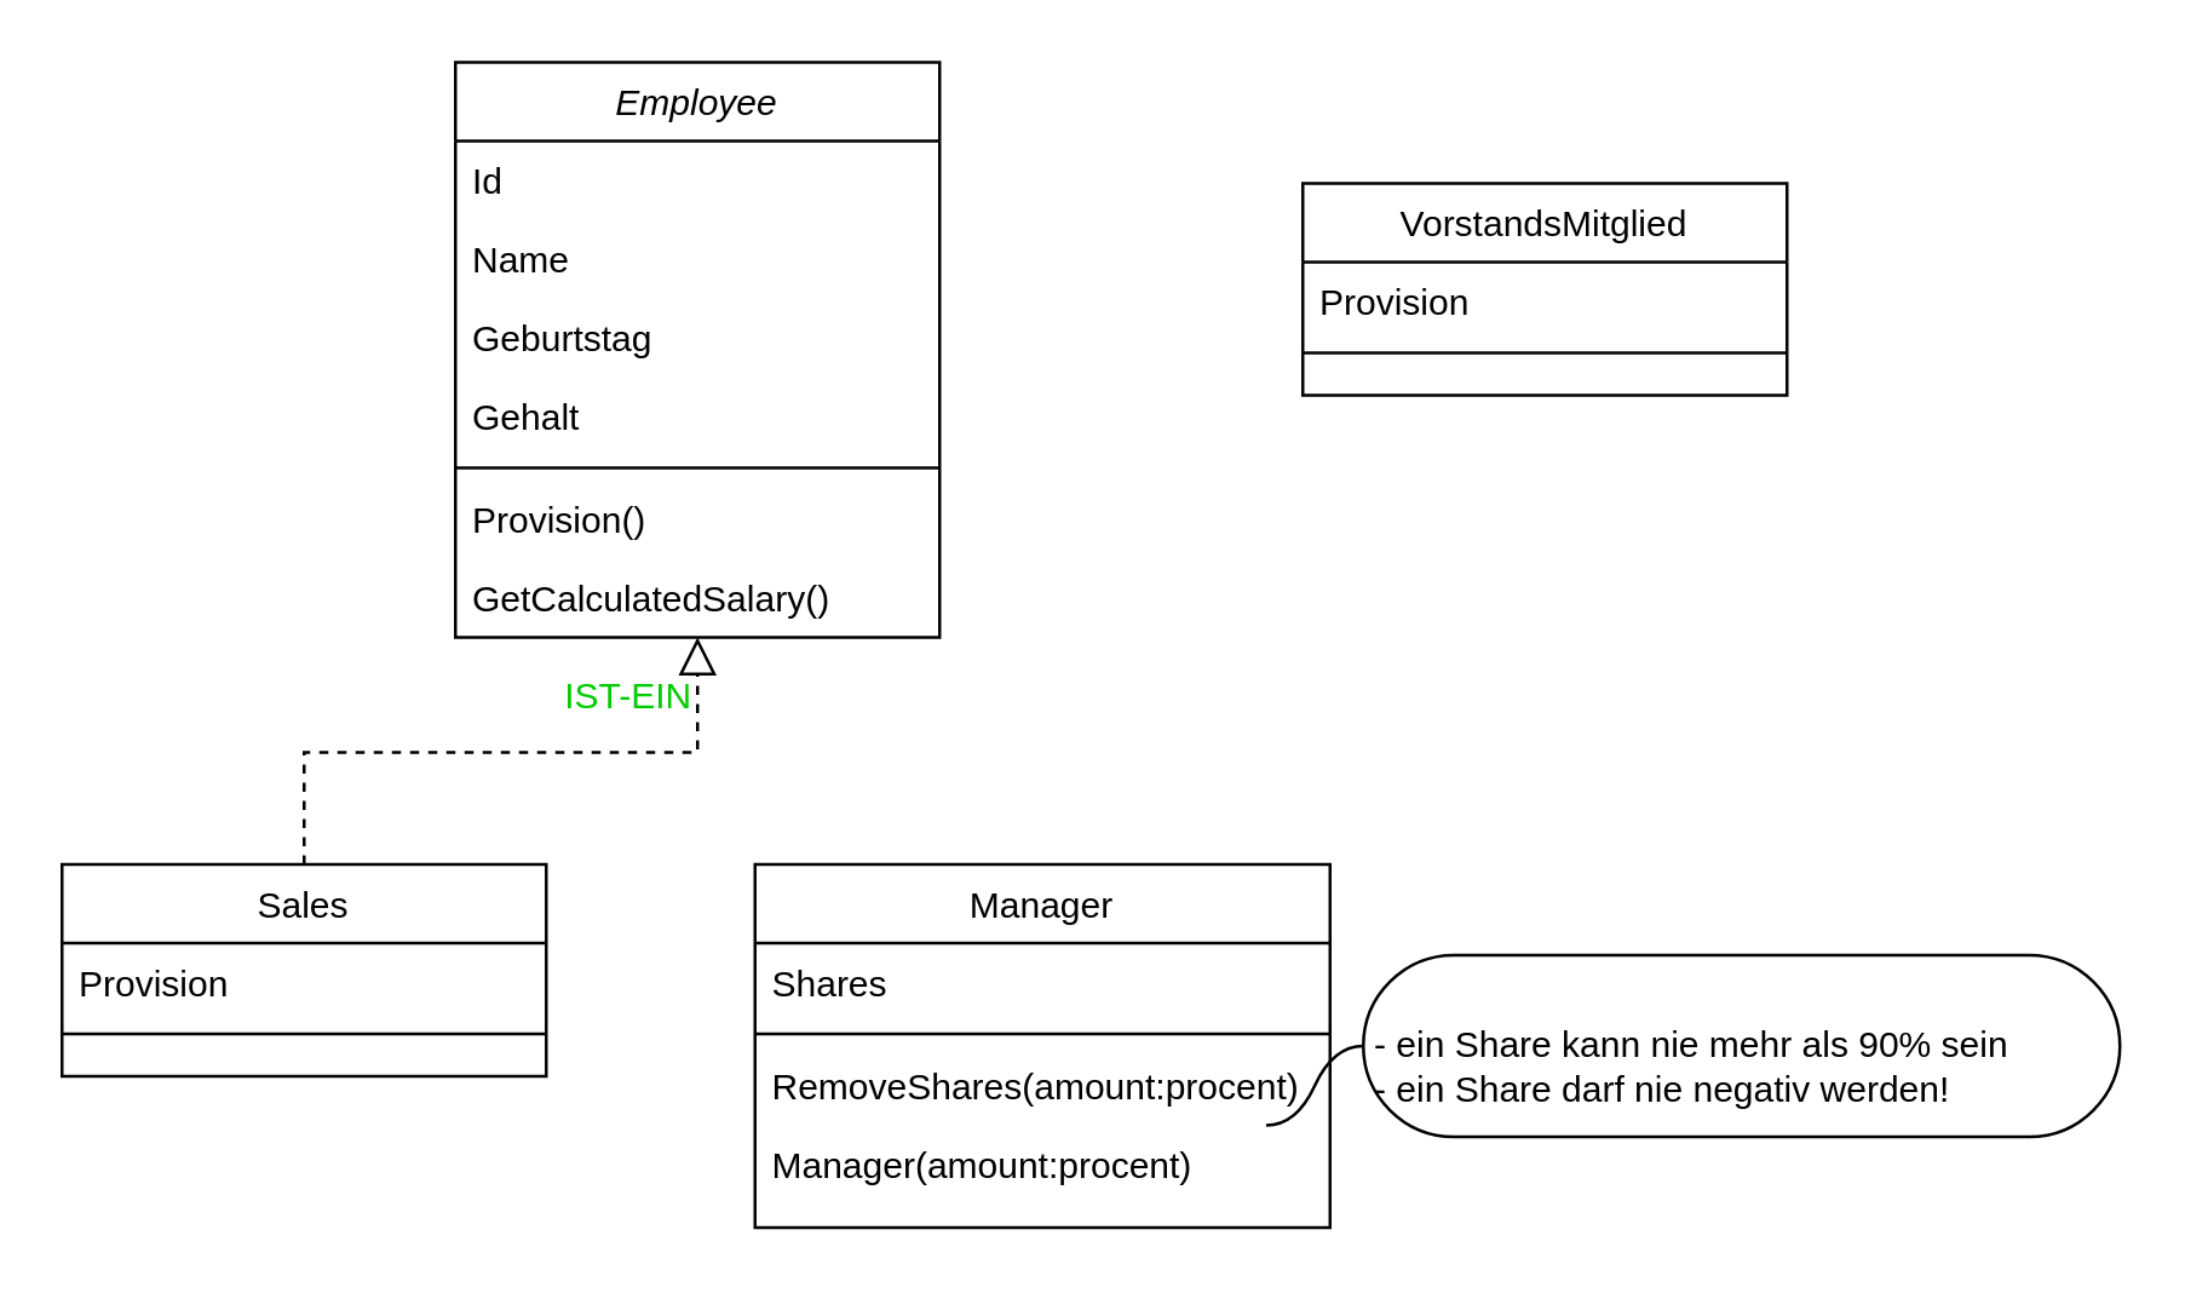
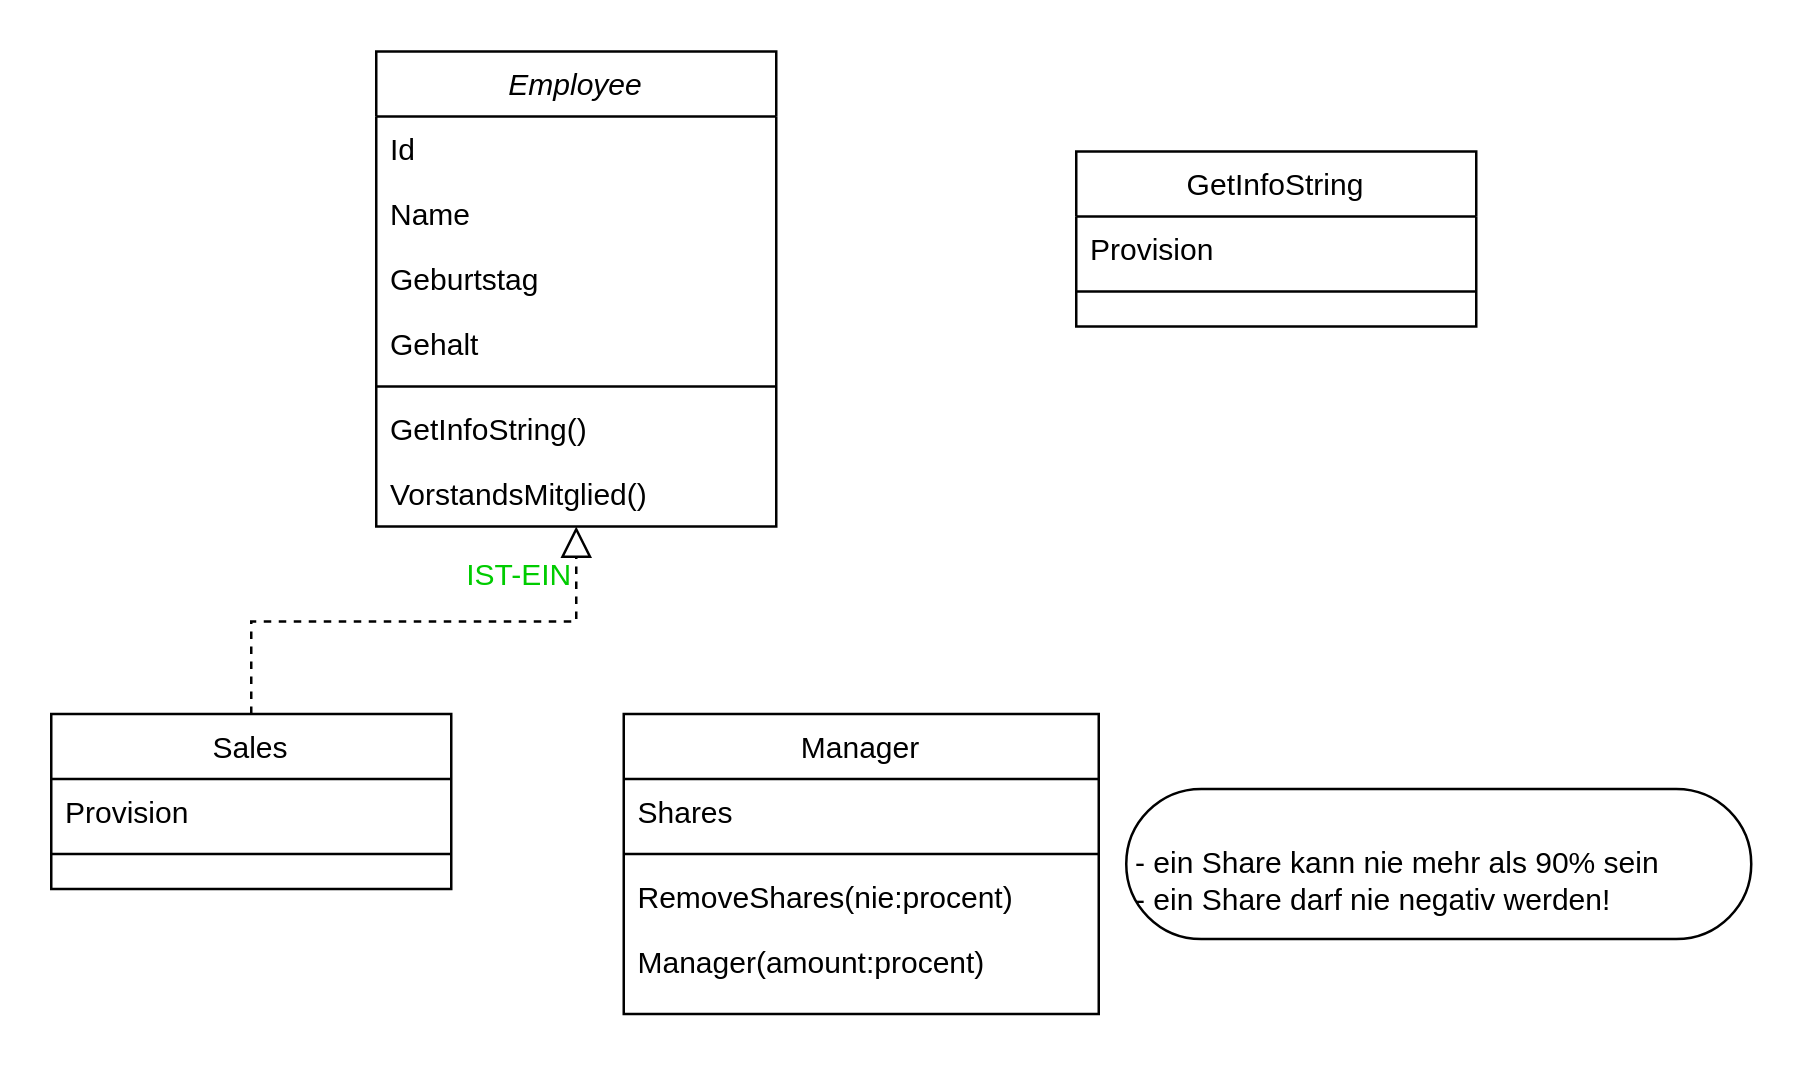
  <mxCell id="0" />
  <mxCell id="1" parent="0" />
  <mxCell id="2" value="" style="endArrow=block;endSize=10;endFill=0;shadow=0;strokeWidth=1;rounded=0;edgeStyle=elbowEdgeStyle;elbow=vertical;dashed=1;" parent="1" source="14" target="6" edge="1"><mxGeometry width="160" relative="1" as="geometry"><mxPoint x="130" y="203" as="sourcePoint" /><mxPoint x="130" y="203" as="targetPoint" /></mxGeometry></mxCell>
  <mxCell id="3" value="&lt;br&gt;- ein Share kann nie mehr als 90% sein&lt;br&gt;- ein Share darf nie negativ werden!" style="whiteSpace=wrap;html=1;rounded=1;arcSize=50;align=left;verticalAlign=middle;strokeWidth=1;autosize=1;spacing=4;treeFolding=1;treeMoving=1;newEdgeStyle={&quot;edgeStyle&quot;:&quot;entityRelationEdgeStyle&quot;,&quot;startArrow&quot;:&quot;none&quot;,&quot;endArrow&quot;:&quot;none&quot;,&quot;segment&quot;:10,&quot;curved&quot;:1};" parent="1" vertex="1"><mxGeometry x="450" y="315" width="250" height="60" as="geometry" /></mxCell>
- <mxCell id="4" value="" style="edgeStyle=entityRelationEdgeStyle;startArrow=none;endArrow=none;segment=10;curved=1;exitX=0.889;exitY=0.008;exitDx=0;exitDy=0;exitPerimeter=0;" parent="1" source="21" target="3" edge="1"><mxGeometry relative="1" as="geometry"><mxPoint x="430" y="330" as="sourcePoint" /></mxGeometry></mxCell>
  <mxCell id="5" value="&lt;font color=&quot;#00cc00&quot;&gt;IST-EIN&lt;/font&gt;" style="text;html=1;strokeColor=none;fillColor=none;align=center;verticalAlign=middle;whiteSpace=wrap;rounded=0;" parent="1" vertex="1"><mxGeometry x="180" y="220" width="55" height="20" as="geometry" /></mxCell>
  <mxCell id="6" value="Employee" style="swimlane;fontStyle=2;align=center;verticalAlign=top;childLayout=stackLayout;horizontal=1;startSize=26;horizontalStack=0;resizeParent=1;resizeLast=0;collapsible=1;marginBottom=0;rounded=0;shadow=0;strokeWidth=1;" parent="1" vertex="1"><mxGeometry x="150" y="20" width="160" height="190" as="geometry"><mxRectangle x="220" y="70" width="160" height="26" as="alternateBounds" /></mxGeometry></mxCell>
  <mxCell id="7" value="Id" style="text;align=left;verticalAlign=top;spacingLeft=4;spacingRight=4;overflow=hidden;rotatable=0;points=[[0,0.5],[1,0.5]];portConstraint=eastwest;rounded=0;shadow=0;html=0;" parent="6" vertex="1"><mxGeometry y="26" width="160" height="26" as="geometry" /></mxCell>
  <mxCell id="8" value="Name" style="text;align=left;verticalAlign=top;spacingLeft=4;spacingRight=4;overflow=hidden;rotatable=0;points=[[0,0.5],[1,0.5]];portConstraint=eastwest;" parent="6" vertex="1"><mxGeometry y="52" width="160" height="26" as="geometry" /></mxCell>
  <mxCell id="9" value="Geburtstag" style="text;align=left;verticalAlign=top;spacingLeft=4;spacingRight=4;overflow=hidden;rotatable=0;points=[[0,0.5],[1,0.5]];portConstraint=eastwest;rounded=0;shadow=0;html=0;" parent="6" vertex="1"><mxGeometry y="78" width="160" height="26" as="geometry" /></mxCell>
  <mxCell id="10" value="Gehalt" style="text;align=left;verticalAlign=top;spacingLeft=4;spacingRight=4;overflow=hidden;rotatable=0;points=[[0,0.5],[1,0.5]];portConstraint=eastwest;rounded=0;shadow=0;html=0;" parent="6" vertex="1"><mxGeometry y="104" width="160" height="26" as="geometry" /></mxCell>
  <mxCell id="11" value="" style="line;html=1;strokeWidth=1;align=left;verticalAlign=middle;spacingTop=-1;spacingLeft=3;spacingRight=3;rotatable=0;labelPosition=right;points=[];portConstraint=eastwest;" parent="6" vertex="1"><mxGeometry y="130" width="160" height="8" as="geometry" /></mxCell>
- <mxCell id="12" value="Provision()" style="text;align=left;verticalAlign=top;spacingLeft=4;spacingRight=4;overflow=hidden;rotatable=0;points=[[0,0.5],[1,0.5]];portConstraint=eastwest;" parent="6" vertex="1"><mxGeometry y="138" width="160" height="26" as="geometry" /></mxCell>
- <mxCell id="13" value="GetCalculatedSalary()" style="text;align=left;verticalAlign=top;spacingLeft=4;spacingRight=4;overflow=hidden;rotatable=0;points=[[0,0.5],[1,0.5]];portConstraint=eastwest;" parent="6" vertex="1"><mxGeometry y="164" width="160" height="26" as="geometry" /></mxCell>
+ <mxCell id="12" value="GetInfoString()" style="text;align=left;verticalAlign=top;spacingLeft=4;spacingRight=4;overflow=hidden;rotatable=0;points=[[0,0.5],[1,0.5]];portConstraint=eastwest;" parent="6" vertex="1"><mxGeometry y="138" width="160" height="26" as="geometry" /></mxCell>
+ <mxCell id="13" value="VorstandsMitglied()" style="text;align=left;verticalAlign=top;spacingLeft=4;spacingRight=4;overflow=hidden;rotatable=0;points=[[0,0.5],[1,0.5]];portConstraint=eastwest;" parent="6" vertex="1"><mxGeometry y="164" width="160" height="26" as="geometry" /></mxCell>
  <mxCell id="14" value="Sales" style="swimlane;fontStyle=0;align=center;verticalAlign=top;childLayout=stackLayout;horizontal=1;startSize=26;horizontalStack=0;resizeParent=1;resizeLast=0;collapsible=1;marginBottom=0;rounded=0;shadow=0;strokeWidth=1;" parent="1" vertex="1"><mxGeometry x="20" y="285" width="160" height="70" as="geometry"><mxRectangle x="130" y="380" width="160" height="26" as="alternateBounds" /></mxGeometry></mxCell>
  <mxCell id="15" value="Provision" style="text;align=left;verticalAlign=top;spacingLeft=4;spacingRight=4;overflow=hidden;rotatable=0;points=[[0,0.5],[1,0.5]];portConstraint=eastwest;" parent="14" vertex="1"><mxGeometry y="26" width="160" height="26" as="geometry" /></mxCell>
  <mxCell id="16" value="" style="line;html=1;strokeWidth=1;align=left;verticalAlign=middle;spacingTop=-1;spacingLeft=3;spacingRight=3;rotatable=0;labelPosition=right;points=[];portConstraint=eastwest;" parent="14" vertex="1"><mxGeometry y="52" width="160" height="8" as="geometry" /></mxCell>
  <mxCell id="17" value="Manager" style="swimlane;fontStyle=0;align=center;verticalAlign=top;childLayout=stackLayout;horizontal=1;startSize=26;horizontalStack=0;resizeParent=1;resizeLast=0;collapsible=1;marginBottom=0;rounded=0;shadow=0;strokeWidth=1;" parent="1" vertex="1"><mxGeometry x="249" y="285" width="190" height="120" as="geometry"><mxRectangle x="340" y="380" width="170" height="26" as="alternateBounds" /></mxGeometry></mxCell>
  <mxCell id="18" value="Shares" style="text;align=left;verticalAlign=top;spacingLeft=4;spacingRight=4;overflow=hidden;rotatable=0;points=[[0,0.5],[1,0.5]];portConstraint=eastwest;" parent="17" vertex="1"><mxGeometry y="26" width="190" height="26" as="geometry" /></mxCell>
  <mxCell id="19" value="" style="line;html=1;strokeWidth=1;align=left;verticalAlign=middle;spacingTop=-1;spacingLeft=3;spacingRight=3;rotatable=0;labelPosition=right;points=[];portConstraint=eastwest;" parent="17" vertex="1"><mxGeometry y="52" width="190" height="8" as="geometry" /></mxCell>
- <mxCell id="20" value="RemoveShares(amount:procent)" style="text;align=left;verticalAlign=top;spacingLeft=4;spacingRight=4;overflow=hidden;rotatable=0;points=[[0,0.5],[1,0.5]];portConstraint=eastwest;" parent="17" vertex="1"><mxGeometry y="60" width="190" height="26" as="geometry" /></mxCell>
+ <mxCell id="20" value="RemoveShares(nie:procent)" style="text;align=left;verticalAlign=top;spacingLeft=4;spacingRight=4;overflow=hidden;rotatable=0;points=[[0,0.5],[1,0.5]];portConstraint=eastwest;" parent="17" vertex="1"><mxGeometry y="60" width="190" height="26" as="geometry" /></mxCell>
  <mxCell id="21" value="Manager(amount:procent)" style="text;align=left;verticalAlign=top;spacingLeft=4;spacingRight=4;overflow=hidden;rotatable=0;points=[[0,0.5],[1,0.5]];portConstraint=eastwest;" parent="17" vertex="1"><mxGeometry y="86" width="190" height="26" as="geometry" /></mxCell>
- <mxCell id="22" value="VorstandsMitglied" style="swimlane;fontStyle=0;align=center;verticalAlign=top;childLayout=stackLayout;horizontal=1;startSize=26;horizontalStack=0;resizeParent=1;resizeLast=0;collapsible=1;marginBottom=0;rounded=0;shadow=0;strokeWidth=1;" parent="1" vertex="1"><mxGeometry x="430" y="60" width="160" height="70" as="geometry"><mxRectangle x="130" y="380" width="160" height="26" as="alternateBounds" /></mxGeometry></mxCell>
+ <mxCell id="22" value="GetInfoString" style="swimlane;fontStyle=0;align=center;verticalAlign=top;childLayout=stackLayout;horizontal=1;startSize=26;horizontalStack=0;resizeParent=1;resizeLast=0;collapsible=1;marginBottom=0;rounded=0;shadow=0;strokeWidth=1;" parent="1" vertex="1"><mxGeometry x="430" y="60" width="160" height="70" as="geometry"><mxRectangle x="130" y="380" width="160" height="26" as="alternateBounds" /></mxGeometry></mxCell>
  <mxCell id="23" value="Provision" style="text;align=left;verticalAlign=top;spacingLeft=4;spacingRight=4;overflow=hidden;rotatable=0;points=[[0,0.5],[1,0.5]];portConstraint=eastwest;" parent="22" vertex="1"><mxGeometry y="26" width="160" height="26" as="geometry" /></mxCell>
  <mxCell id="24" value="" style="line;html=1;strokeWidth=1;align=left;verticalAlign=middle;spacingTop=-1;spacingLeft=3;spacingRight=3;rotatable=0;labelPosition=right;points=[];portConstraint=eastwest;" parent="22" vertex="1"><mxGeometry y="52" width="160" height="8" as="geometry" /></mxCell>
